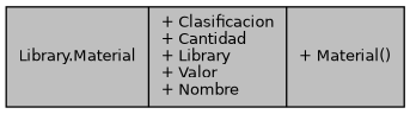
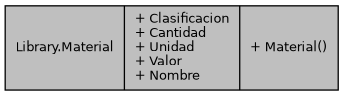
  digraph {
    rankdir=LR
-   n1 [color=black fillcolor=grey75 fontcolor=black fontname=Helvetica fontsize=10 height=0.2 label="{Library.Material\n|+ Clasificacion\l+ Cantidad\l+ Library\l+ Valor\l+ Nombre\l|+ Material()\l}" shape=record style=filled width=0.4]
+   n1 [color=black fillcolor=grey75 fontcolor=black fontname=Helvetica fontsize=10 height=0.2 label="{Library.Material\n|+ Clasificacion\l+ Cantidad\l+ Unidad\l+ Valor\l+ Nombre\l|+ Material()\l}" shape=record style=filled width=0.4]
  }
